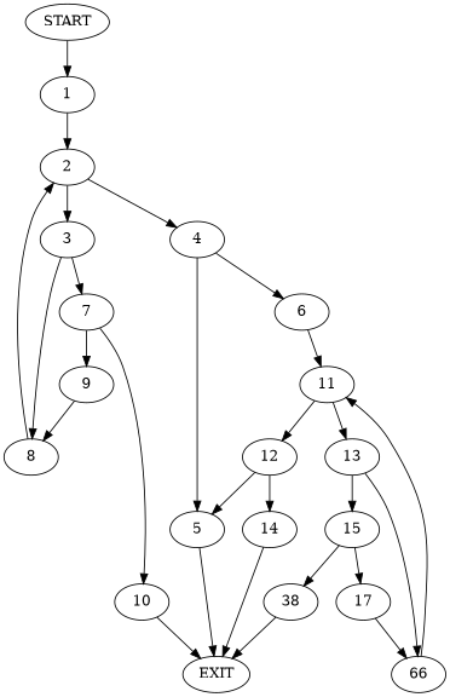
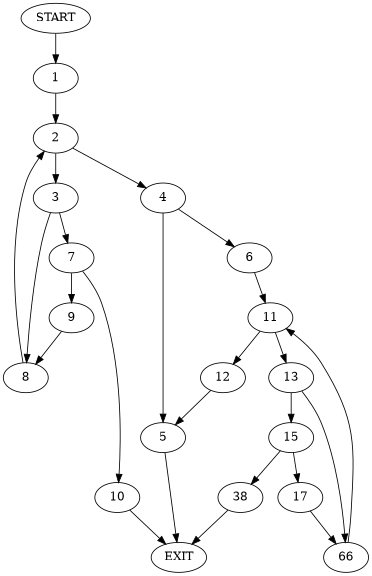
  digraph {
    n1 [label=START]
    1
    2
    n4 [label=EXIT]
    3
    4
    7
    8
    5
    6
    9
    10
    11
    12
    13
-   14
    15
    n18 [label=66]
    17
    n20 [label=38]
    n1 -> 1
    1 -> 2
    2 -> 3
    2 -> 4
    3 -> 7
    3 -> 8
    4 -> 5
    4 -> 6
    7 -> 9
    7 -> 10
    8 -> 2
    5 -> n4
    6 -> 11
    9 -> 8
    10 -> n4
    11 -> 12
    11 -> 13
    12 -> 5
-   12 -> 14
    13 -> 15
    13 -> n18
-   14 -> n4
    15 -> 17
    15 -> n20
    n18 -> 11
    17 -> n18
    n20 -> n4
  }
